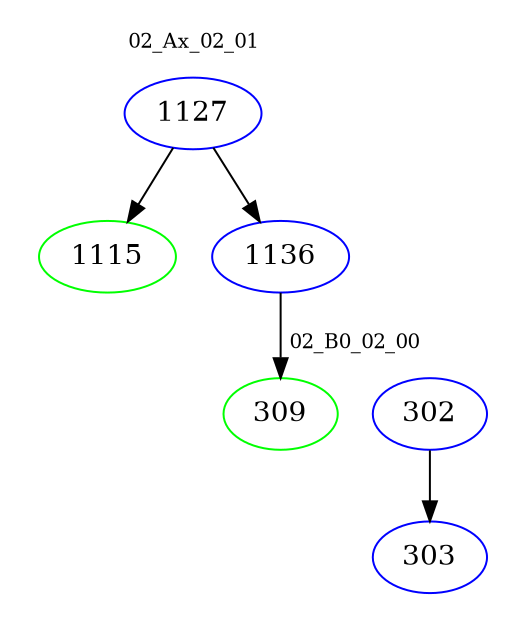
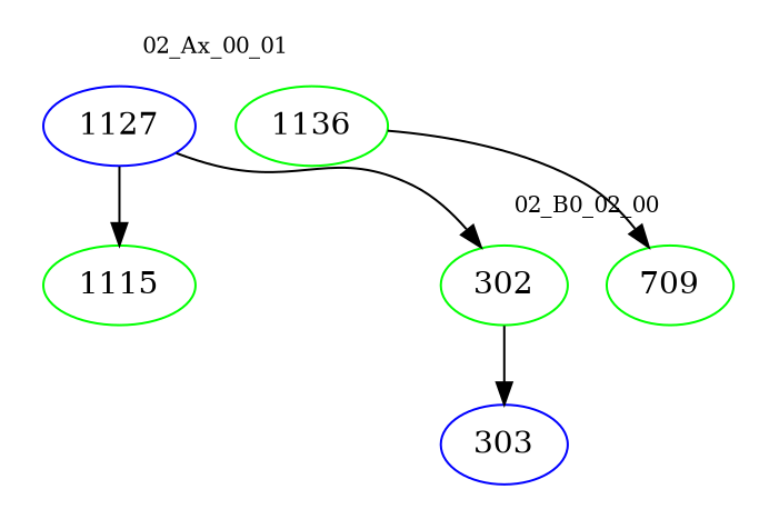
  digraph {
    node [color=blue]
    edge [color=black]
    n1 [label=1127]
    n2 [color=green label=1115]
-   n3 [label=1136]
-   n4 [label=302]
+   n3 [color=green label=1136]
+   n4 [color=green label=302]
    n5 [label=303]
-   n6 [color=green label=309]
+   n6 [color=green label=709]
    subgraph cluster_1 {
      color=white
      fontsize=10
-     label="02_Ax_02_01"
+     label="02_Ax_00_01"
      n1
      n2
      n3
    }
    subgraph cluster_2 {
      color=white
      fontsize=10
      label="02_B0_02_00"
      n4
      n5
      n6
    }
    n1 -> n2
-   n1 -> n3
+   n1 -> n4
    n3 -> n6
    n4 -> n5
  }
